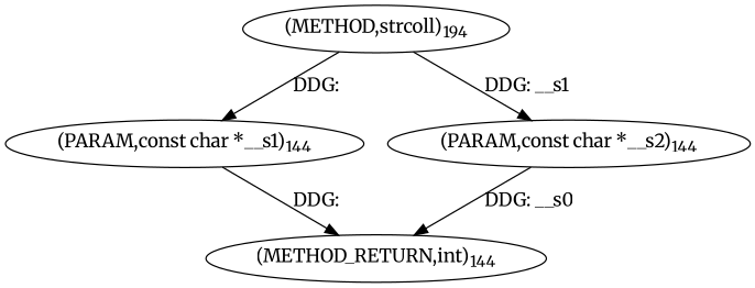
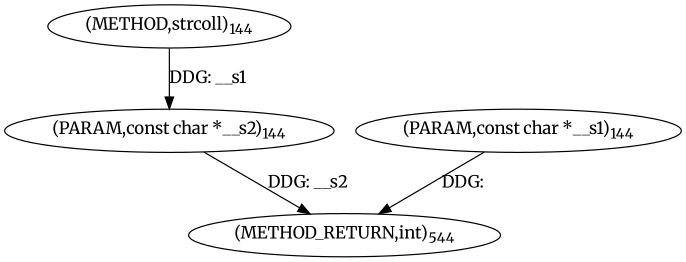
  digraph {
    fontname=Merriweather
    node [fontname=Merriweather]
    edge [fontname=Merriweather]
-   n1 [label=<(METHOD,strcoll)<SUB>194</SUB>>]
+   n1 [label=<(METHOD,strcoll)<SUB>144</SUB>>]
    n2 [label=<(PARAM,const char *__s1)<SUB>144</SUB>>]
    n3 [label=<(PARAM,const char *__s2)<SUB>144</SUB>>]
-   n4 [label=<(METHOD_RETURN,int)<SUB>144</SUB>>]
-   n1 -> n2 [label="DDG: "]
+   n4 [label=<(METHOD_RETURN,int)<SUB>544</SUB>>]
    n1 -> n3 [label="DDG: __s1"]
    n2 -> n4 [label="DDG: "]
-   n3 -> n4 [label="DDG: __s0"]
+   n3 -> n4 [label="DDG: __s2"]
  }
